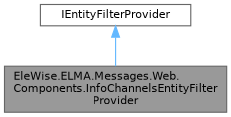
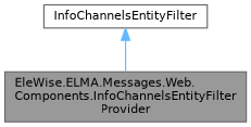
  digraph {
    node [color=gray40 fontname=Helvetica fontsize=10 shape=box style=filled]
    n1 [fillcolor=grey60 fontcolor=black height=0.2 label="EleWise.ELMA.Messages.Web.\lComponents.InfoChannelsEntityFilter\lProvider" width=0.4]
-   n2 [fillcolor=white height=0.2 label=IEntityFilterProvider width=0.4]
+   n2 [fillcolor=white height=0.2 label=InfoChannelsEntityFilter width=0.4]
    n2 -> n1 [color=steelblue1 dir=back fontname=Helvetica fontsize=10 labelfontname=Helvetica labelfontsize=10 style=solid]
  }
